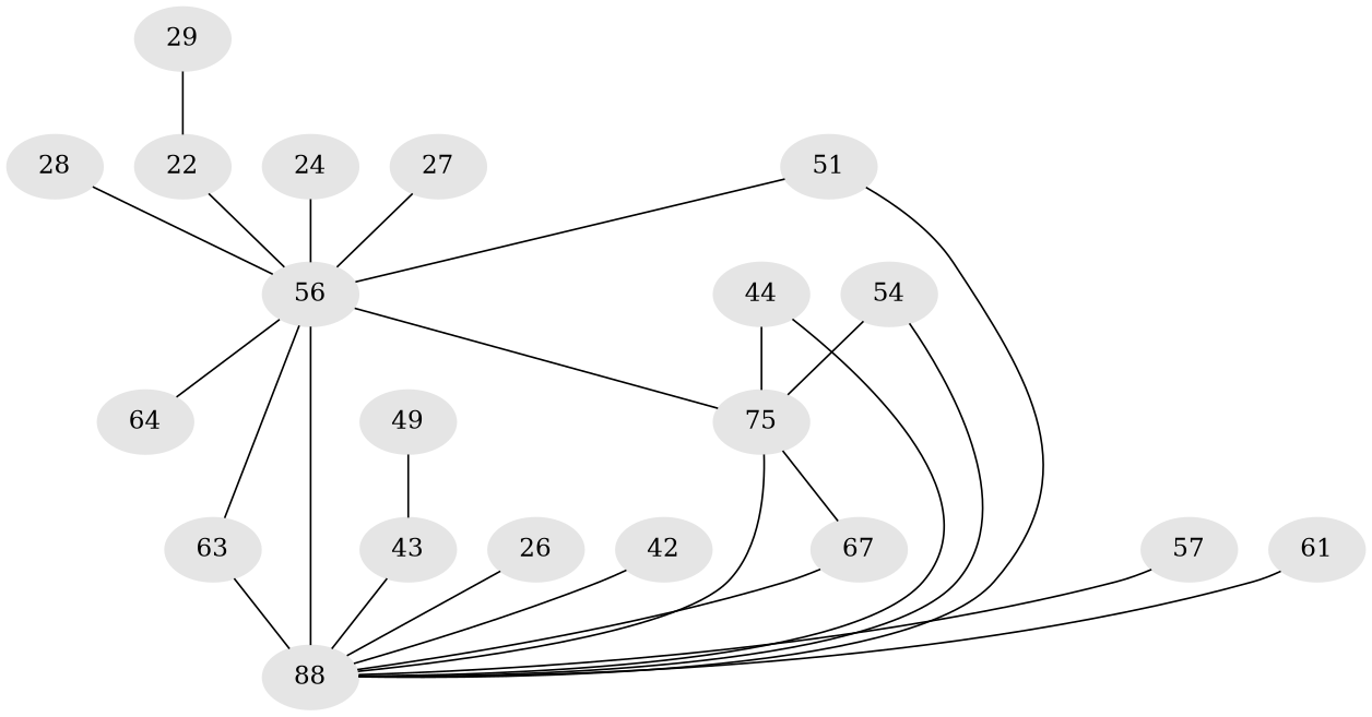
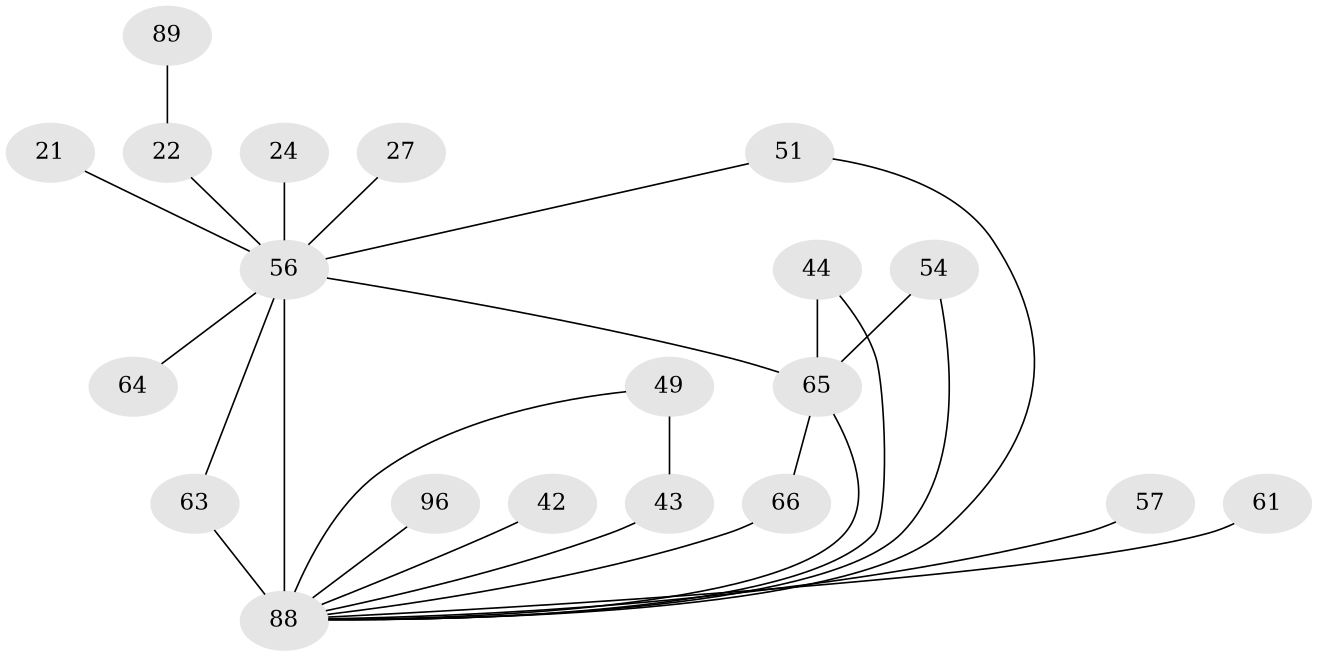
  graph {
    node [color=gray90 style=filled]
    edge [weight=2]
    56 [super="+32+21+55+9"]
    n2 [label=88 super="+10+60+48+66+39"]
-   65 [super="+40+58+6" label=75]
+   65 [super="+40+58+6"]
    63 [super="+34+38+17"]
    64 [super="+35"]
    22
    24
-   26
+   26 [label=96]
    27 [super="+12"]
-   28
-   29
+   28 [label=21]
+   29 [label=89]
    42
    43
-   67 [super="+36+59"]
+   67 [super="+36+59" label=66]
    44
    49 [super="+30"]
    51
    54 [super="+47"]
    57
    61 [super="+20"]
    56 -- n2 [weight=37]
    56 -- 65 [weight=12]
    56 -- 63
    56 -- 64 [weight=3]
    65 -- n2 [weight=12]
    65 -- 67
    63 -- n2 [weight=3]
    22 -- 56
    24 -- 56
    26 -- n2
    27 -- 56 [weight=3]
    28 -- 56
    29 -- 22
    42 -- n2
    43 -- n2
    67 -- n2
    44 -- n2 [weight=""]
    44 -- 65 [weight=""]
+   49 -- n2 [weight=""]
    49 -- 43
    51 -- 56 [weight=""]
    51 -- n2 [weight=""]
    54 -- n2 [weight=""]
    54 -- 65
    57 -- n2
    61 -- n2 [weight=3]
  }
